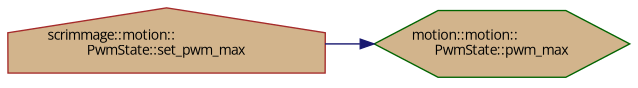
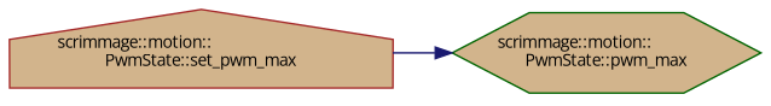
  digraph {
    rankdir=RL
    fontname="Open Sans"
    node [fillcolor=tan fontname="Open Sans" fontsize=10 style=filled]
-   n1 [color=darkgreen fontcolor=black height=0.2 label="motion::motion::\lPwmState::pwm_max" shape=hexagon width=0.4]
+   n1 [color=darkgreen fontcolor=black height=0.2 label="scrimmage::motion::\lPwmState::pwm_max" shape=hexagon width=0.4]
    n2 [color=brown height=0.2 label="scrimmage::motion::\lPwmState::set_pwm_max" shape=house width=0.4]
    n1 -> n2 [color=midnightblue dir=back fontname="Open Sans" fontsize=10 labelfontname=Helvetica labelfontsize=10 style=solid]
  }
